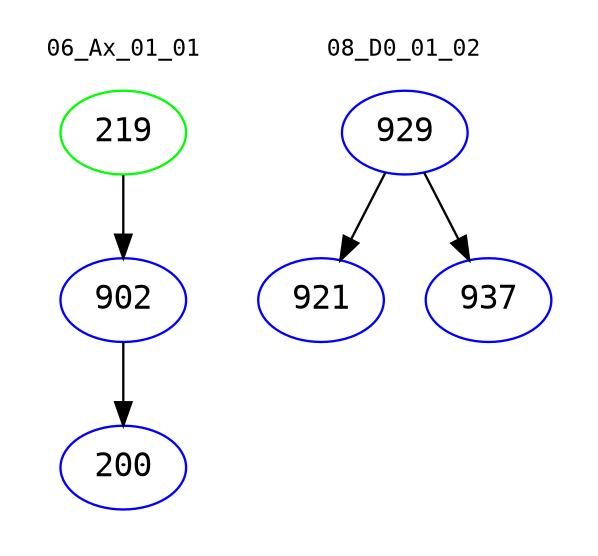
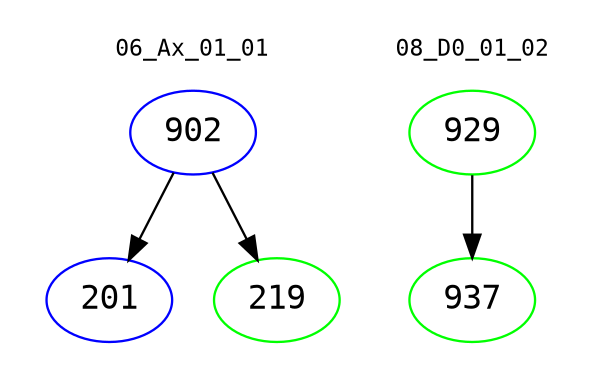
  digraph {
    fontname="DejaVu Sans Mono"
    node [color=blue fontname="DejaVu Sans Mono"]
    edge [color=black fontname="DejaVu Sans Mono"]
    n1 [label=902]
-   n2 [label=200]
+   n2 [label=201]
    n3 [color=green label=219]
-   n4 [label=929]
-   n5 [label=921]
-   n6 [label=937]
+   n4 [color=green label=929]
+   n6 [color=green label=937]
    subgraph cluster_1 {
      color=white
      fontsize=10
      label="06_Ax_01_01"
      n1
      n2
      n3
    }
    subgraph cluster_2 {
      color=white
      fontsize=10
      label="08_D0_01_02"
      n4
-     n5
      n6
    }
    n1 -> n2
-   n3 -> n1
-   n4 -> n5
+   n1 -> n3
    n4 -> n6
  }
